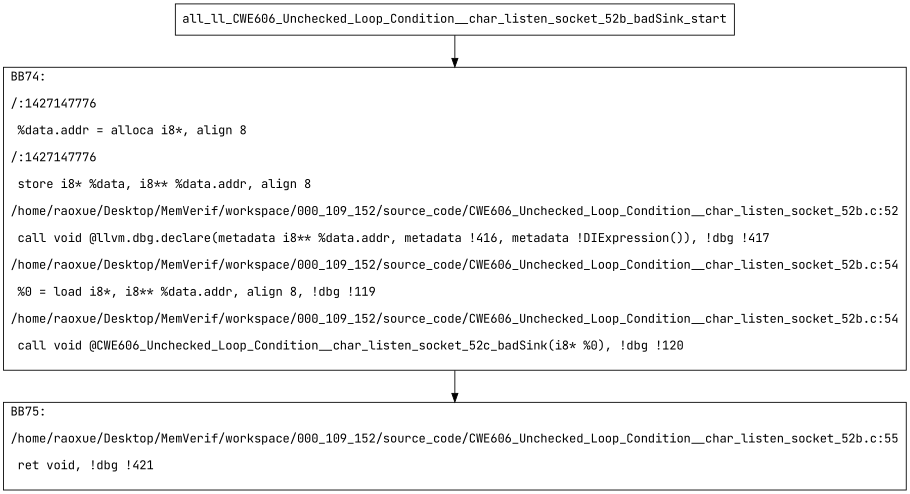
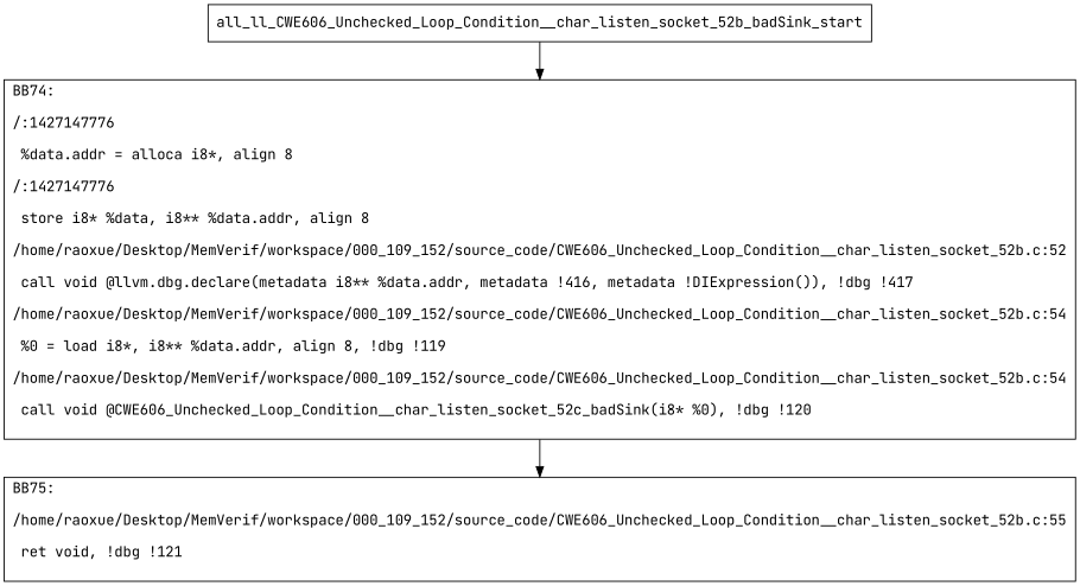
  digraph {
    fontname="JetBrains Mono"
    node [shape=record fontname="JetBrains Mono"]
    edge [fontname="JetBrains Mono"]
    n1 [label="{all_ll_CWE606_Unchecked_Loop_Condition__char_listen_socket_52b_badSink_start}"]
    n2 [label="{BB74:\l\l/:1427147776\l\n  %data.addr = alloca i8*, align 8\l\n/:1427147776\l\n  store i8* %data, i8** %data.addr, align 8\l\n/home/raoxue/Desktop/MemVerif/workspace/000_109_152/source_code/CWE606_Unchecked_Loop_Condition__char_listen_socket_52b.c:52\l\n  call void @llvm.dbg.declare(metadata i8** %data.addr, metadata !416, metadata !DIExpression()), !dbg !417\l\n/home/raoxue/Desktop/MemVerif/workspace/000_109_152/source_code/CWE606_Unchecked_Loop_Condition__char_listen_socket_52b.c:54\l\n  %0 = load i8*, i8** %data.addr, align 8, !dbg !119\l\n/home/raoxue/Desktop/MemVerif/workspace/000_109_152/source_code/CWE606_Unchecked_Loop_Condition__char_listen_socket_52b.c:54\l\n  call void @CWE606_Unchecked_Loop_Condition__char_listen_socket_52c_badSink(i8* %0), !dbg !120\l\n}"]
-   n3 [label="{BB75:\l\l/home/raoxue/Desktop/MemVerif/workspace/000_109_152/source_code/CWE606_Unchecked_Loop_Condition__char_listen_socket_52b.c:55\l\n  ret void, !dbg !421\l\n}"]
+   n3 [label="{BB75:\l\l/home/raoxue/Desktop/MemVerif/workspace/000_109_152/source_code/CWE606_Unchecked_Loop_Condition__char_listen_socket_52b.c:55\l\n  ret void, !dbg !121\l\n}"]
    n1 -> n2
    n2 -> n3
  }
